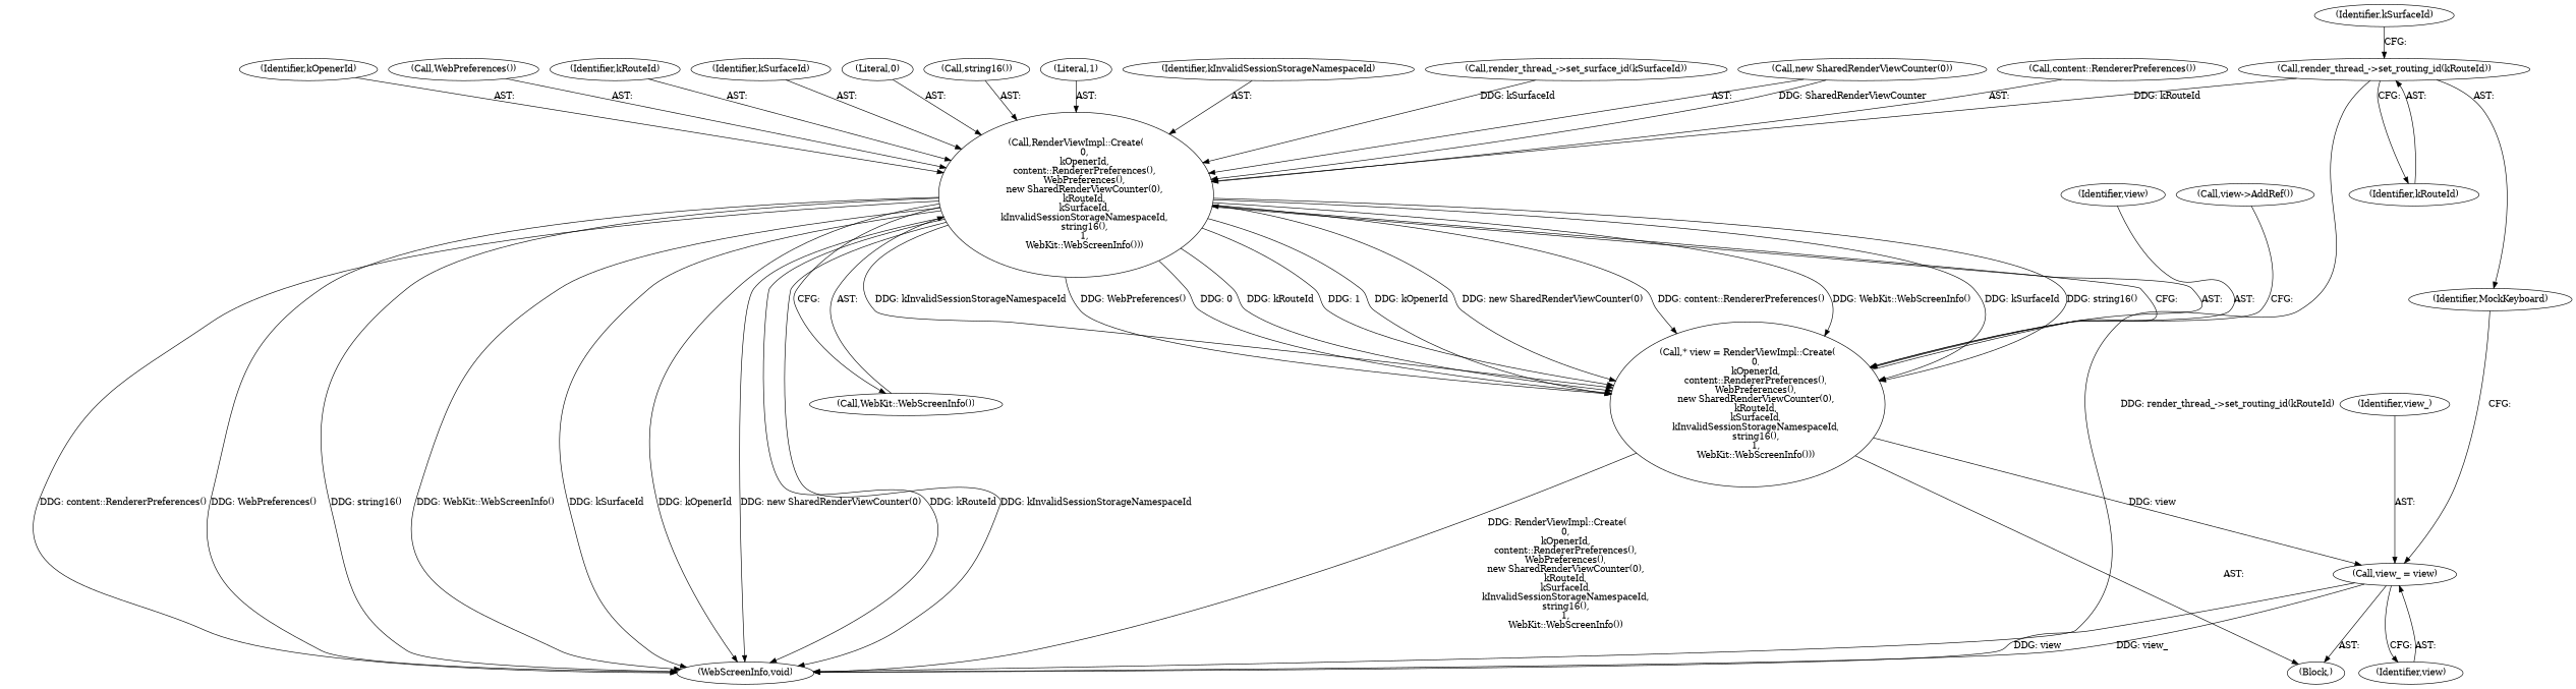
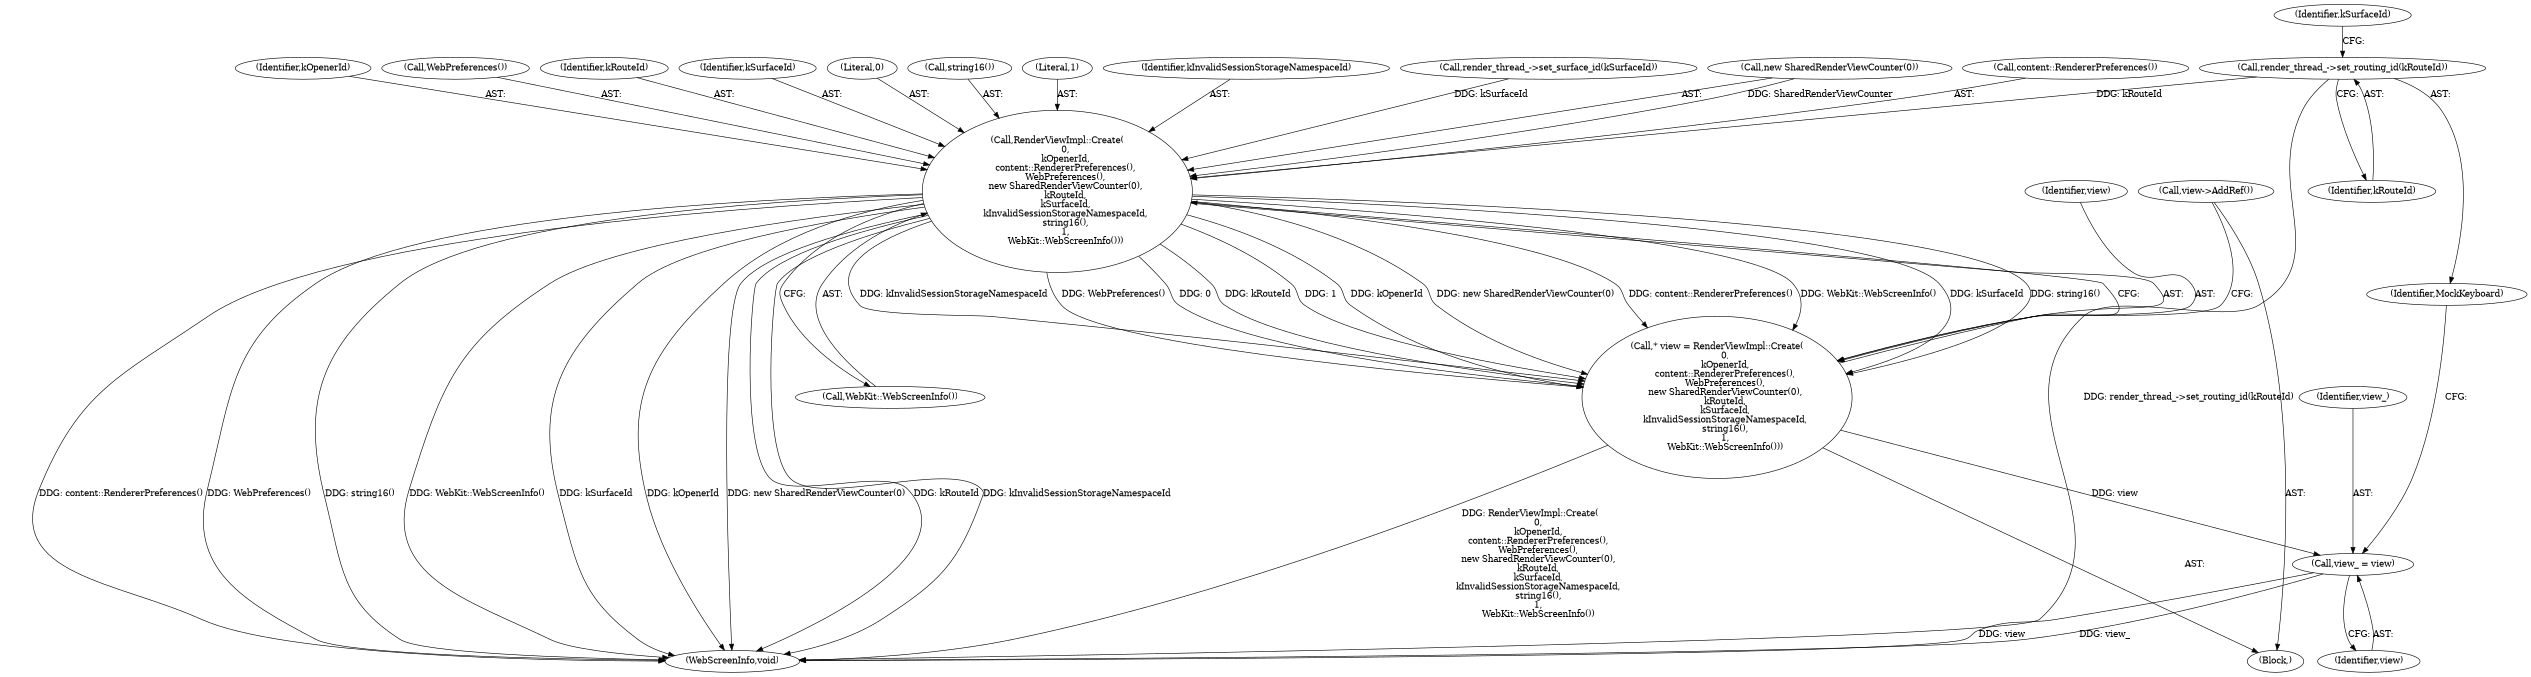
  digraph {
    n1 [label="(Call,render_thread_->set_routing_id(kRouteId))"]
    n2 [label="(Call,RenderViewImpl::Create(\n      0,\n      kOpenerId,\n      content::RendererPreferences(),\n      WebPreferences(),\n      new SharedRenderViewCounter(0),\n      kRouteId,\n      kSurfaceId,\n      kInvalidSessionStorageNamespaceId,\n      string16(),\n      1,\n      WebKit::WebScreenInfo()))"]
    n3 [label="(Identifier,kRouteId)"]
    n4 [label="(WebScreenInfo,void)"]
    n5 [label="(Identifier,MockKeyboard)"]
    n6 [label="(Call,* view = RenderViewImpl::Create(\n      0,\n      kOpenerId,\n      content::RendererPreferences(),\n      WebPreferences(),\n      new SharedRenderViewCounter(0),\n      kRouteId,\n      kSurfaceId,\n      kInvalidSessionStorageNamespaceId,\n      string16(),\n      1,\n      WebKit::WebScreenInfo()))"]
    n7 [label="(Call,WebKit::WebScreenInfo())"]
    n8 [label="(Block,)"]
    n9 [label="(Call,view_ = view)"]
    n10 [label="(Identifier,view)"]
    n11 [label="(Call,render_thread_->set_surface_id(kSurfaceId))"]
    n12 [label="(Call,new SharedRenderViewCounter(0))"]
    n13 [label="(Identifier,view)"]
    n14 [label="(Call,content::RendererPreferences())"]
    n15 [label="(Identifier,kOpenerId)"]
    n16 [label="(Call,WebPreferences())"]
    n17 [label="(Identifier,kRouteId)"]
    n18 [label="(Identifier,kSurfaceId)"]
    n19 [label="(Identifier,kSurfaceId)"]
    n20 [label="(Literal,0)"]
    n21 [label="(Call,string16())"]
    n22 [label="(Literal,1)"]
    n23 [label="(Identifier,view_)"]
    n24 [label="(Identifier,kInvalidSessionStorageNamespaceId)"]
    n25 [label="(Call,view->AddRef())"]
    n1 -> n2 [label="DDG: kRouteId"]
    n1 -> n3 [label="CFG: "]
    n1 -> n4 [label="DDG: render_thread_->set_routing_id(kRouteId)"]
    n1 -> n5 [label="AST: "]
    n2 -> n4 [label="DDG: WebPreferences()"]
    n2 -> n4 [label="DDG: string16()"]
    n2 -> n4 [label="DDG: WebKit::WebScreenInfo()"]
    n2 -> n4 [label="DDG: kSurfaceId"]
    n2 -> n4 [label="DDG: content::RendererPreferences()"]
    n2 -> n4 [label="DDG: kOpenerId"]
    n2 -> n4 [label="DDG: new SharedRenderViewCounter(0)"]
    n2 -> n4 [label="DDG: kRouteId"]
    n2 -> n4 [label="DDG: kInvalidSessionStorageNamespaceId"]
    n2 -> n6 [label="AST: "]
    n2 -> n6 [label="DDG: kInvalidSessionStorageNamespaceId"]
    n2 -> n6 [label="DDG: WebPreferences()"]
    n2 -> n6 [label="DDG: 0"]
    n2 -> n6 [label="DDG: kRouteId"]
    n2 -> n6 [label="DDG: 1"]
    n2 -> n6 [label="DDG: kOpenerId"]
    n2 -> n6 [label="DDG: new SharedRenderViewCounter(0)"]
    n2 -> n6 [label="DDG: content::RendererPreferences()"]
    n2 -> n6 [label="DDG: WebKit::WebScreenInfo()"]
    n2 -> n6 [label="DDG: kSurfaceId"]
    n2 -> n6 [label="DDG: string16()"]
    n2 -> n7 [label="CFG: "]
    n3 -> n1 [label="AST: "]
    n5 -> n9 [label="CFG: "]
    n6 -> n2 [label="CFG: "]
    n6 -> n4 [label="DDG: RenderViewImpl::Create(\n      0,\n      kOpenerId,\n      content::RendererPreferences(),\n      WebPreferences(),\n      new SharedRenderViewCounter(0),\n      kRouteId,\n      kSurfaceId,\n      kInvalidSessionStorageNamespaceId,\n      string16(),\n      1,\n      WebKit::WebScreenInfo())"]
    n6 -> n8 [label="AST: "]
    n6 -> n9 [label="DDG: view"]
    n7 -> n2 [label="AST: "]
    n9 -> n4 [label="DDG: view"]
    n9 -> n4 [label="DDG: view_"]
-   n9 -> n8 [label="AST: "]
+   n25 -> n8 [label="AST: "]
    n9 -> n10 [label="CFG: "]
    n10 -> n9 [label="AST: "]
    n11 -> n2 [label="DDG: kSurfaceId"]
    n12 -> n2 [label="AST: "]
    n12 -> n2 [label="DDG: SharedRenderViewCounter"]
    n13 -> n6 [label="AST: "]
    n14 -> n2 [label="AST: "]
    n15 -> n2 [label="AST: "]
    n16 -> n2 [label="AST: "]
    n17 -> n2 [label="AST: "]
    n18 -> n1 [label="CFG: "]
    n19 -> n2 [label="AST: "]
    n20 -> n2 [label="AST: "]
    n21 -> n2 [label="AST: "]
    n22 -> n2 [label="AST: "]
    n23 -> n9 [label="AST: "]
    n24 -> n2 [label="AST: "]
    n25 -> n6 [label="CFG: "]
  }
